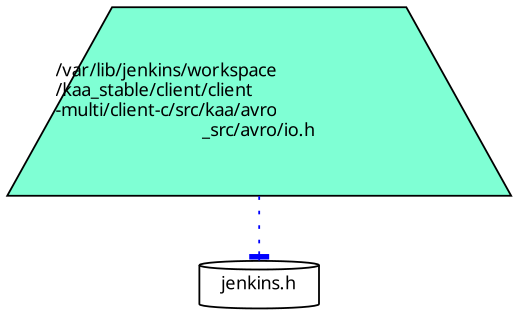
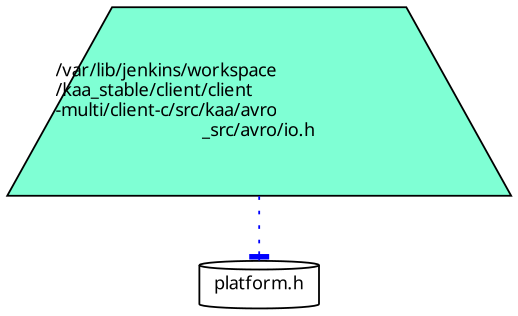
  digraph {
    fontname="Noto Sans"
    node [color=black fontname="Noto Sans" fontsize=10 style=filled]
    n1 [fillcolor=aquamarine fontcolor=black height=0.2 label="/var/lib/jenkins/workspace\l/kaa_stable/client/client\l-multi/client-c/src/kaa/avro\l_src/avro/io.h" shape=trapezium width=0.4]
-   n2 [height=0.2 label="jenkins.h" shape=cylinder width=0.4 fillcolor=white]
+   n2 [height=0.2 label="platform.h" shape=cylinder width=0.4 fillcolor=white]
    n1 -> n2 [color=blue fontname="Noto Sans" fontsize=10 labelfontname=FreeSans labelfontsize=10 style=dotted arrowhead=tee]
  }
